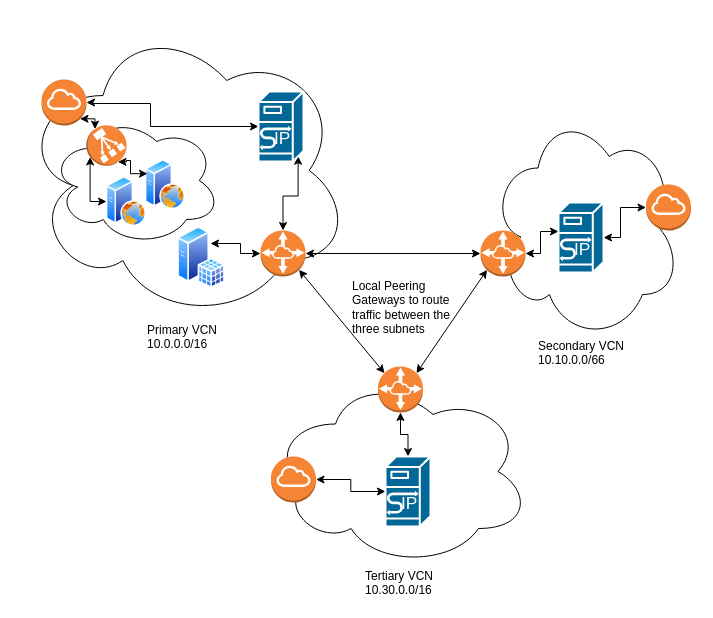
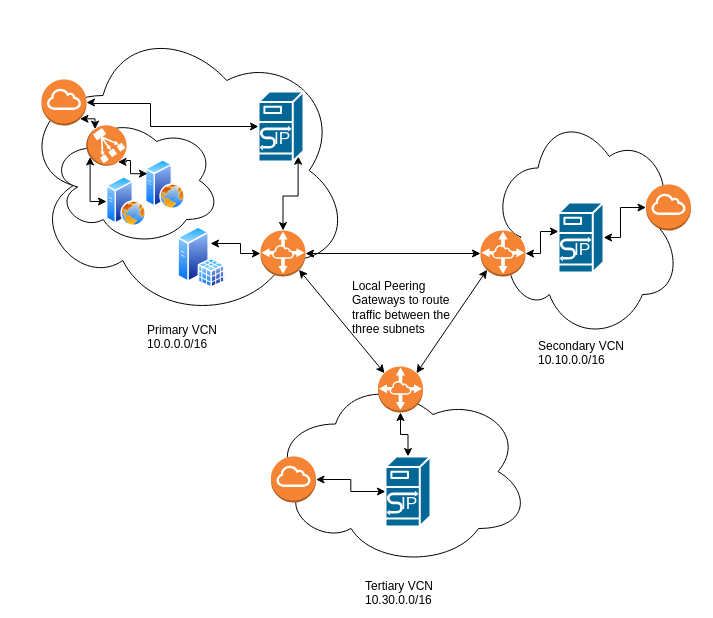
  <mxCell id="0" />
  <mxCell id="1" parent="0" />
  <mxCell id="2" value="" style="ellipse;shape=cloud;whiteSpace=wrap;html=1;" vertex="1" parent="1"><mxGeometry x="20" y="20" width="330" height="300" as="geometry" /></mxCell>
  <mxCell id="3" value="" style="ellipse;shape=cloud;whiteSpace=wrap;html=1;" vertex="1" parent="1"><mxGeometry x="490" y="110" width="190" height="230" as="geometry" /></mxCell>
  <mxCell id="4" value="" style="ellipse;shape=cloud;whiteSpace=wrap;html=1;" vertex="1" parent="1"><mxGeometry x="270" y="376" width="260" height="190" as="geometry" /></mxCell>
  <mxCell id="5" value="&lt;div&gt;Primary VCN&lt;br&gt;&lt;/div&gt;&lt;div&gt;10.0.0.0/16&lt;br&gt;&lt;/div&gt;" style="text;html=1;resizable=0;points=[];autosize=1;align=left;verticalAlign=top;spacingTop=-4;" vertex="1" parent="1"><mxGeometry x="145" y="320" width="90" height="30" as="geometry" /></mxCell>
- <mxCell id="6" value="&lt;div&gt;Secondary VCN&lt;br&gt;&lt;/div&gt;&lt;div&gt;10.10.0.0/66&lt;br&gt;&lt;/div&gt;" style="text;html=1;resizable=0;points=[];autosize=1;align=left;verticalAlign=top;spacingTop=-4;" vertex="1" parent="1"><mxGeometry x="536" y="336" width="110" height="30" as="geometry" /></mxCell>
- <mxCell id="7" value="&lt;div&gt;Tertiary VCN&lt;/div&gt;&lt;div&gt;10.30.0.0/16&lt;br&gt;&lt;/div&gt;" style="text;html=1;resizable=0;points=[];autosize=1;align=left;verticalAlign=top;spacingTop=-4;" vertex="1" parent="1"><mxGeometry x="362.5" y="566" width="90" height="30" as="geometry" /></mxCell>
+ <mxCell id="6" value="&lt;div&gt;Secondary VCN&lt;br&gt;&lt;/div&gt;&lt;div&gt;10.10.0.0/16&lt;br&gt;&lt;/div&gt;" style="text;html=1;resizable=0;points=[];autosize=1;align=left;verticalAlign=top;spacingTop=-4;" vertex="1" parent="1"><mxGeometry x="536" y="336" width="110" height="30" as="geometry" /></mxCell>
+ <mxCell id="7" value="&lt;div&gt;Tertiary VCN&lt;/div&gt;&lt;div&gt;10.30.0.0/16&lt;br&gt;&lt;/div&gt;" style="text;html=1;resizable=0;points=[];autosize=1;align=left;verticalAlign=top;spacingTop=-4;" vertex="1" parent="1"><mxGeometry x="362.5" y="576" width="90" height="30" as="geometry" /></mxCell>
  <mxCell id="8" value="" style="outlineConnect=0;dashed=0;verticalLabelPosition=bottom;verticalAlign=top;align=center;html=1;shape=mxgraph.aws3.vpc_peering;fillColor=#F58534;gradientColor=none;" vertex="1" parent="1"><mxGeometry x="480" y="230" width="45" height="46" as="geometry" /></mxCell>
  <mxCell id="9" style="edgeStyle=orthogonalEdgeStyle;rounded=0;orthogonalLoop=1;jettySize=auto;html=1;exitX=0;exitY=0.5;exitDx=0;exitDy=0;exitPerimeter=0;startArrow=classic;startFill=1;entryX=0.688;entryY=0.274;entryDx=0;entryDy=0;entryPerimeter=0;" edge="1" parent="1" source="11" target="26"><mxGeometry relative="1" as="geometry"><Array as="points"><mxPoint x="240" y="253" /><mxPoint x="240" y="243" /></Array></mxGeometry></mxCell>
  <mxCell id="10" style="edgeStyle=orthogonalEdgeStyle;rounded=0;orthogonalLoop=1;jettySize=auto;html=1;exitX=0.5;exitY=0;exitDx=0;exitDy=0;exitPerimeter=0;entryX=0.88;entryY=0.925;entryDx=0;entryDy=0;entryPerimeter=0;startArrow=classic;startFill=1;" edge="1" parent="1" source="11" target="27"><mxGeometry relative="1" as="geometry" /></mxCell>
  <mxCell id="11" value="" style="outlineConnect=0;dashed=0;verticalLabelPosition=bottom;verticalAlign=top;align=center;html=1;shape=mxgraph.aws3.vpc_peering;fillColor=#F58534;gradientColor=none;" vertex="1" parent="1"><mxGeometry x="260" y="230" width="45" height="46" as="geometry" /></mxCell>
  <mxCell id="12" value="" style="outlineConnect=0;dashed=0;verticalLabelPosition=bottom;verticalAlign=top;align=center;html=1;shape=mxgraph.aws3.vpc_peering;fillColor=#F58534;gradientColor=none;" vertex="1" parent="1"><mxGeometry x="377.5" y="366" width="45" height="46" as="geometry" /></mxCell>
  <mxCell id="13" value="" style="endArrow=classic;startArrow=classic;html=1;entryX=0.855;entryY=0.855;entryDx=0;entryDy=0;entryPerimeter=0;exitX=0.145;exitY=0.145;exitDx=0;exitDy=0;exitPerimeter=0;" edge="1" parent="1" source="12" target="11"><mxGeometry width="50" height="50" relative="1" as="geometry"><mxPoint x="310" y="370" as="sourcePoint" /><mxPoint x="360" y="320" as="targetPoint" /></mxGeometry></mxCell>
  <mxCell id="14" value="" style="endArrow=classic;startArrow=classic;html=1;exitX=1;exitY=0.5;exitDx=0;exitDy=0;exitPerimeter=0;entryX=0;entryY=0.5;entryDx=0;entryDy=0;entryPerimeter=0;" edge="1" parent="1" source="11" target="8"><mxGeometry width="50" height="50" relative="1" as="geometry"><mxPoint x="330" y="270" as="sourcePoint" /><mxPoint x="380" y="220" as="targetPoint" /></mxGeometry></mxCell>
  <mxCell id="15" value="" style="endArrow=classic;startArrow=classic;html=1;exitX=0.855;exitY=0.145;exitDx=0;exitDy=0;exitPerimeter=0;entryX=0.145;entryY=0.855;entryDx=0;entryDy=0;entryPerimeter=0;" edge="1" parent="1" source="12" target="8"><mxGeometry width="50" height="50" relative="1" as="geometry"><mxPoint x="490" y="420" as="sourcePoint" /><mxPoint x="540" y="370" as="targetPoint" /></mxGeometry></mxCell>
  <mxCell id="16" value="&lt;div&gt;Local Peering&lt;/div&gt;&lt;div&gt;Gateways to route &lt;br&gt;&lt;/div&gt;&lt;div&gt;traffic between the &lt;br&gt;&lt;/div&gt;&lt;div&gt;three subnets&lt;br&gt;&lt;/div&gt;" style="text;html=1;resizable=0;points=[];autosize=1;align=left;verticalAlign=top;spacingTop=-4;" vertex="1" parent="1"><mxGeometry x="350" y="276" width="120" height="60" as="geometry" /></mxCell>
  <mxCell id="17" value="" style="outlineConnect=0;dashed=0;verticalLabelPosition=bottom;verticalAlign=top;align=center;html=1;shape=mxgraph.aws3.internet_gateway;fillColor=#F58534;gradientColor=none;" vertex="1" parent="1"><mxGeometry x="645.5" y="184" width="45" height="46" as="geometry" /></mxCell>
  <mxCell id="18" style="edgeStyle=orthogonalEdgeStyle;rounded=0;orthogonalLoop=1;jettySize=auto;html=1;exitX=1;exitY=0.5;exitDx=0;exitDy=0;exitPerimeter=0;entryX=0;entryY=0.5;entryDx=0;entryDy=0;entryPerimeter=0;startArrow=classic;startFill=1;" edge="1" parent="1" source="20" target="27"><mxGeometry relative="1" as="geometry"><Array as="points"><mxPoint x="90" y="102" /><mxPoint x="90" y="103" /><mxPoint x="150" y="103" /><mxPoint x="150" y="126" /></Array></mxGeometry></mxCell>
  <mxCell id="19" style="edgeStyle=orthogonalEdgeStyle;rounded=0;orthogonalLoop=1;jettySize=auto;html=1;exitX=0.855;exitY=0.855;exitDx=0;exitDy=0;exitPerimeter=0;entryX=0;entryY=0.5;entryDx=0;entryDy=0;entryPerimeter=0;startArrow=classic;startFill=1;" edge="1" parent="1" source="20" target="30"><mxGeometry relative="1" as="geometry" /></mxCell>
  <mxCell id="20" value="" style="outlineConnect=0;dashed=0;verticalLabelPosition=bottom;verticalAlign=top;align=center;html=1;shape=mxgraph.aws3.internet_gateway;fillColor=#F58534;gradientColor=none;" vertex="1" parent="1"><mxGeometry x="41" y="79" width="45" height="46" as="geometry" /></mxCell>
  <mxCell id="21" style="edgeStyle=orthogonalEdgeStyle;rounded=0;orthogonalLoop=1;jettySize=auto;html=1;exitX=1;exitY=0.5;exitDx=0;exitDy=0;exitPerimeter=0;entryX=0;entryY=0.5;entryDx=0;entryDy=0;entryPerimeter=0;startArrow=classic;startFill=1;" edge="1" parent="1" source="22" target="35"><mxGeometry relative="1" as="geometry" /></mxCell>
  <mxCell id="22" value="" style="outlineConnect=0;dashed=0;verticalLabelPosition=bottom;verticalAlign=top;align=center;html=1;shape=mxgraph.aws3.internet_gateway;fillColor=#F58534;gradientColor=none;" vertex="1" parent="1"><mxGeometry x="270.5" y="456" width="45" height="46" as="geometry" /></mxCell>
  <mxCell id="23" value="" style="ellipse;shape=cloud;whiteSpace=wrap;html=1;" vertex="1" parent="1"><mxGeometry x="50" y="115" width="170" height="130" as="geometry" /></mxCell>
  <mxCell id="24" value="" style="aspect=fixed;perimeter=ellipsePerimeter;html=1;align=center;shadow=0;dashed=0;spacingTop=3;image;image=img/lib/active_directory/web_server.svg;" vertex="1" parent="1"><mxGeometry x="106" y="176" width="40" height="50" as="geometry" /></mxCell>
  <mxCell id="25" value="" style="aspect=fixed;perimeter=ellipsePerimeter;html=1;align=center;shadow=0;dashed=0;spacingTop=3;image;image=img/lib/active_directory/web_server.svg;" vertex="1" parent="1"><mxGeometry x="145" y="159" width="40" height="50" as="geometry" /></mxCell>
  <mxCell id="26" value="" style="aspect=fixed;perimeter=ellipsePerimeter;html=1;align=center;shadow=0;dashed=0;spacingTop=3;image;image=img/lib/active_directory/sql_server.svg;" vertex="1" parent="1"><mxGeometry x="177" y="226" width="48" height="62" as="geometry" /></mxCell>
  <mxCell id="27" value="" style="shape=mxgraph.cisco.servers.sip_proxy_server;html=1;dashed=0;fillColor=#036897;strokeColor=#ffffff;strokeWidth=2;verticalLabelPosition=bottom;verticalAlign=top" vertex="1" parent="1"><mxGeometry x="258" y="91" width="45" height="70" as="geometry" /></mxCell>
  <mxCell id="28" style="edgeStyle=orthogonalEdgeStyle;rounded=0;orthogonalLoop=1;jettySize=auto;html=1;exitX=0.5;exitY=1;exitDx=0;exitDy=0;exitPerimeter=0;entryX=0;entryY=0.5;entryDx=0;entryDy=0;startArrow=classic;startFill=1;" edge="1" parent="1" source="30" target="24"><mxGeometry relative="1" as="geometry"><Array as="points"><mxPoint x="89" y="201" /></Array></mxGeometry></mxCell>
  <mxCell id="29" style="edgeStyle=orthogonalEdgeStyle;rounded=0;orthogonalLoop=1;jettySize=auto;html=1;exitX=1;exitY=0.5;exitDx=0;exitDy=0;exitPerimeter=0;entryX=0;entryY=0.25;entryDx=0;entryDy=0;startArrow=classic;startFill=1;" edge="1" parent="1" source="30" target="25"><mxGeometry relative="1" as="geometry"><Array as="points"><mxPoint x="126" y="161" /><mxPoint x="126" y="160" /><mxPoint x="130" y="160" /><mxPoint x="130" y="173" /></Array></mxGeometry></mxCell>
  <mxCell id="30" value="" style="outlineConnect=0;dashed=0;verticalLabelPosition=bottom;verticalAlign=top;align=center;html=1;shape=mxgraph.aws3.classic_load_balancer;fillColor=#F58536;gradientColor=none;rotation=55;" vertex="1" parent="1"><mxGeometry x="86" y="125" width="40" height="40" as="geometry" /></mxCell>
  <mxCell id="31" style="edgeStyle=orthogonalEdgeStyle;rounded=0;orthogonalLoop=1;jettySize=auto;html=1;exitX=0;exitY=0.414;exitDx=0;exitDy=0;exitPerimeter=0;entryX=1;entryY=0.5;entryDx=0;entryDy=0;entryPerimeter=0;startArrow=classic;startFill=1;" edge="1" parent="1" source="33" target="8"><mxGeometry relative="1" as="geometry"><Array as="points"><mxPoint x="540" y="231" /><mxPoint x="540" y="253" /></Array></mxGeometry></mxCell>
  <mxCell id="32" style="edgeStyle=orthogonalEdgeStyle;rounded=0;orthogonalLoop=1;jettySize=auto;html=1;exitX=1;exitY=0.5;exitDx=0;exitDy=0;exitPerimeter=0;entryX=0;entryY=0.5;entryDx=0;entryDy=0;entryPerimeter=0;startArrow=classic;startFill=1;" edge="1" parent="1" source="33" target="17"><mxGeometry relative="1" as="geometry"><Array as="points"><mxPoint x="620" y="237" /></Array></mxGeometry></mxCell>
  <mxCell id="33" value="" style="shape=mxgraph.cisco.servers.sip_proxy_server;html=1;dashed=0;fillColor=#036897;strokeColor=#ffffff;strokeWidth=2;verticalLabelPosition=bottom;verticalAlign=top" vertex="1" parent="1"><mxGeometry x="558" y="202" width="45" height="70" as="geometry" /></mxCell>
  <mxCell id="34" style="edgeStyle=orthogonalEdgeStyle;rounded=0;orthogonalLoop=1;jettySize=auto;html=1;exitX=0.5;exitY=0;exitDx=0;exitDy=0;exitPerimeter=0;entryX=0.5;entryY=1;entryDx=0;entryDy=0;entryPerimeter=0;startArrow=classic;startFill=1;" edge="1" parent="1" source="35" target="12"><mxGeometry relative="1" as="geometry" /></mxCell>
  <mxCell id="35" value="" style="shape=mxgraph.cisco.servers.sip_proxy_server;html=1;dashed=0;fillColor=#036897;strokeColor=#ffffff;strokeWidth=2;verticalLabelPosition=bottom;verticalAlign=top" vertex="1" parent="1"><mxGeometry x="385" y="456" width="45" height="70" as="geometry" /></mxCell>
  <mxCell id="36" value="" style="shape=image;html=1;verticalAlign=top;verticalLabelPosition=bottom;labelBackgroundColor=#ffffff;imageAspect=0;aspect=fixed;image=https://cdn4.iconfinder.com/data/icons/scripting-and-programming-languages/512/660277-Python_logo-128.png" vertex="1" parent="1"><mxGeometry x="216.5" y="139" width="66" height="66" as="geometry" /></mxCell>
  <mxCell id="37" value="" style="shape=image;html=1;verticalAlign=top;verticalLabelPosition=bottom;labelBackgroundColor=#ffffff;imageAspect=0;aspect=fixed;image=https://cdn4.iconfinder.com/data/icons/scripting-and-programming-languages/512/660277-Python_logo-128.png" vertex="1" parent="1"><mxGeometry x="525" y="157" width="66" height="66" as="geometry" /></mxCell>
  <mxCell id="38" value="" style="shape=image;html=1;verticalAlign=top;verticalLabelPosition=bottom;labelBackgroundColor=#ffffff;imageAspect=0;aspect=fixed;image=https://cdn4.iconfinder.com/data/icons/scripting-and-programming-languages/512/660277-Python_logo-128.png" vertex="1" parent="1"><mxGeometry x="435" y="456" width="66" height="66" as="geometry" /></mxCell>
